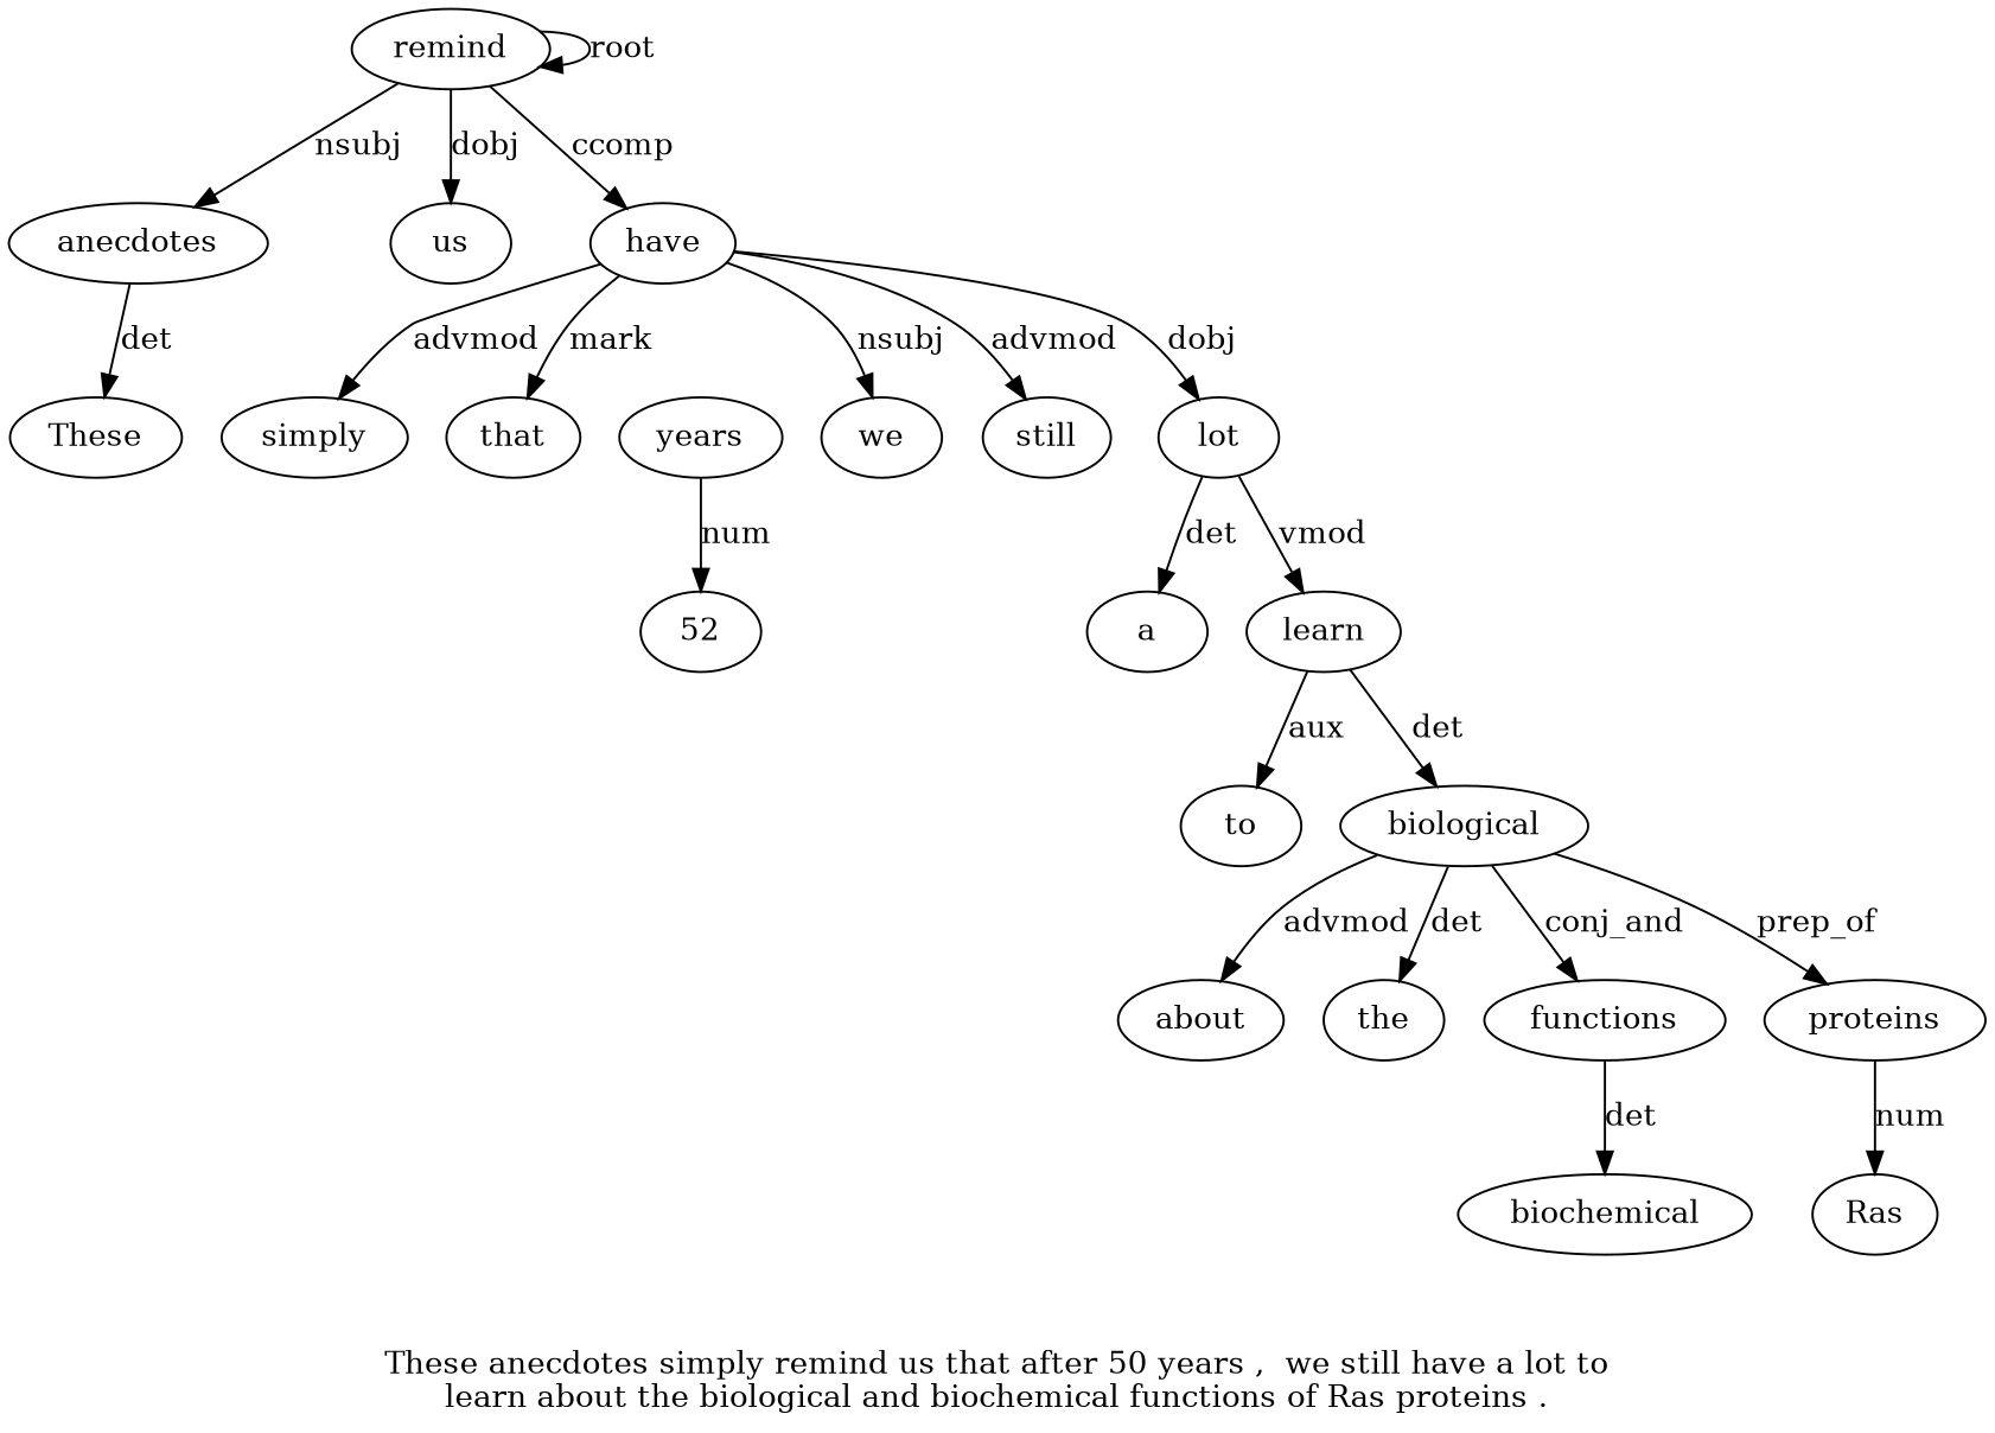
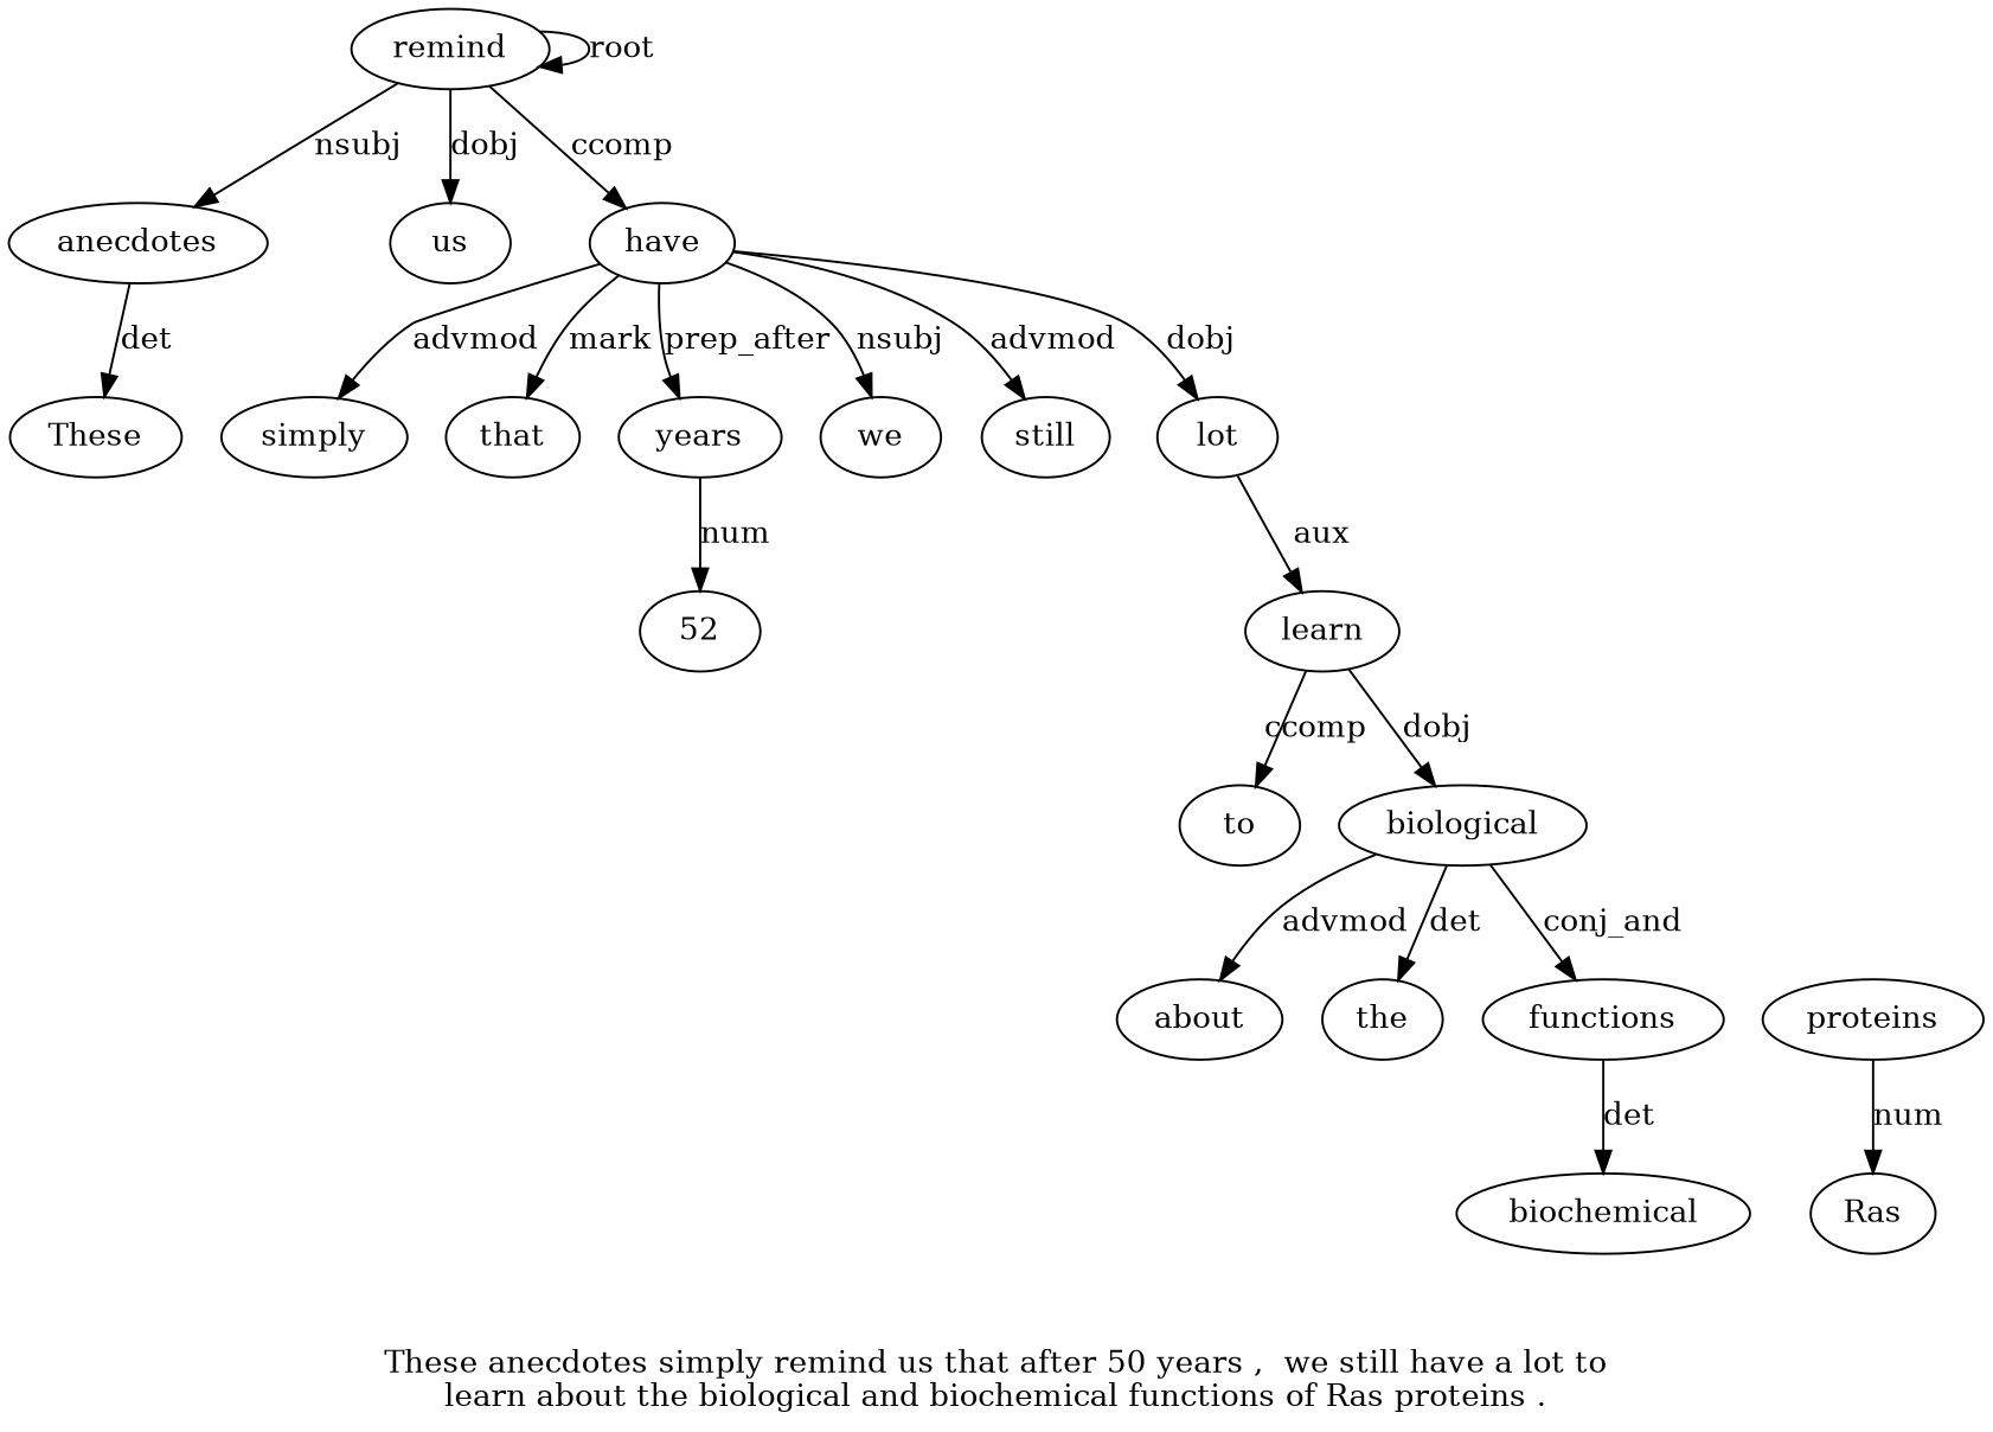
  digraph {
    label="These anecdotes simply remind us that after 50 years ,  we still have a lot to\nlearn about the biological and biochemical functions of Ras proteins ."
    node [fillcolor=white style=filled]
    n1 [label=anecdotes]
    n2 [label=These]
    n3 [label=remind]
    n4 [label=us]
    n5 [label=have]
    n6 [label=simply]
    n7 [label=that]
    n8 [label=years]
    n9 [label=we]
    n10 [label=still]
    n11 [label=lot]
    n12 [label=52]
-   n13 [label=a]
    n14 [label=learn]
    n15 [label=to]
    n16 [label=biological]
    n17 [label=about]
    n18 [label=the]
    n19 [label=functions]
    n20 [label=proteins]
    n21 [label=biochemical]
    n22 [label=Ras]
    n1 -> n2 [label=det]
    n3 -> n1 [label=nsubj]
    n3 -> n3 [label=root]
    n3 -> n4 [label=dobj]
    n3 -> n5 [label=ccomp]
    n5 -> n6 [label=advmod]
    n5 -> n7 [label=mark]
+   n5 -> n8 [label=prep_after]
    n5 -> n9 [label=nsubj]
    n5 -> n10 [label=advmod]
    n5 -> n11 [label=dobj]
    n8 -> n12 [label=num]
-   n11 -> n13 [label=det]
-   n11 -> n14 [label=vmod]
-   n14 -> n15 [label=aux]
-   n14 -> n16 [label=det]
+   n11 -> n14 [label=aux]
+   n14 -> n15 [label=ccomp]
+   n14 -> n16 [label=dobj]
    n16 -> n17 [label=advmod]
    n16 -> n18 [label=det]
    n16 -> n19 [label=conj_and]
-   n16 -> n20 [label=prep_of]
    n19 -> n21 [label=det]
    n20 -> n22 [label=num]
  }
